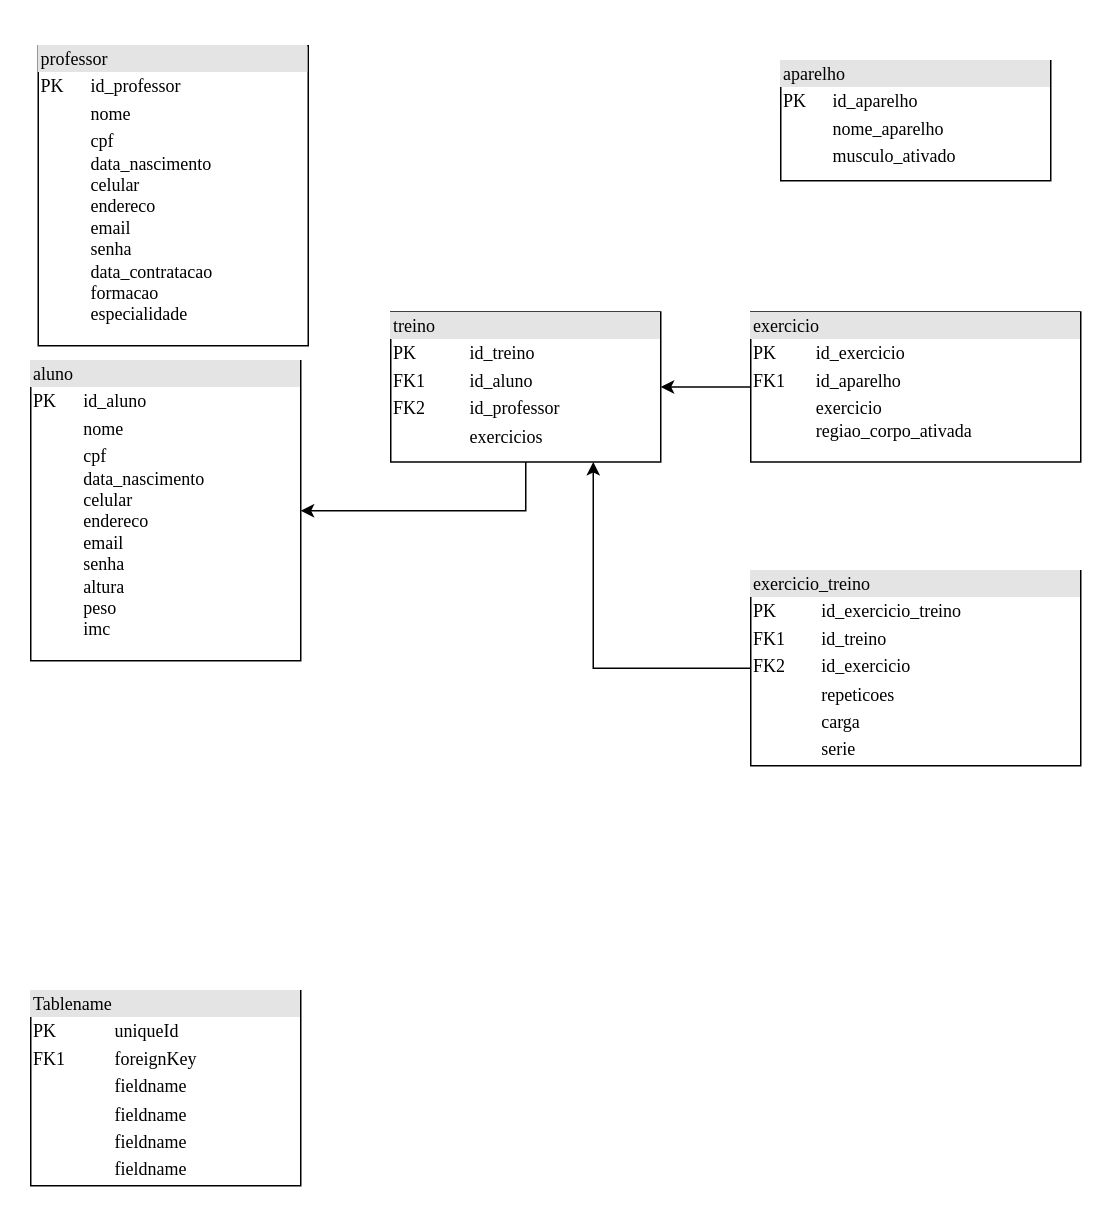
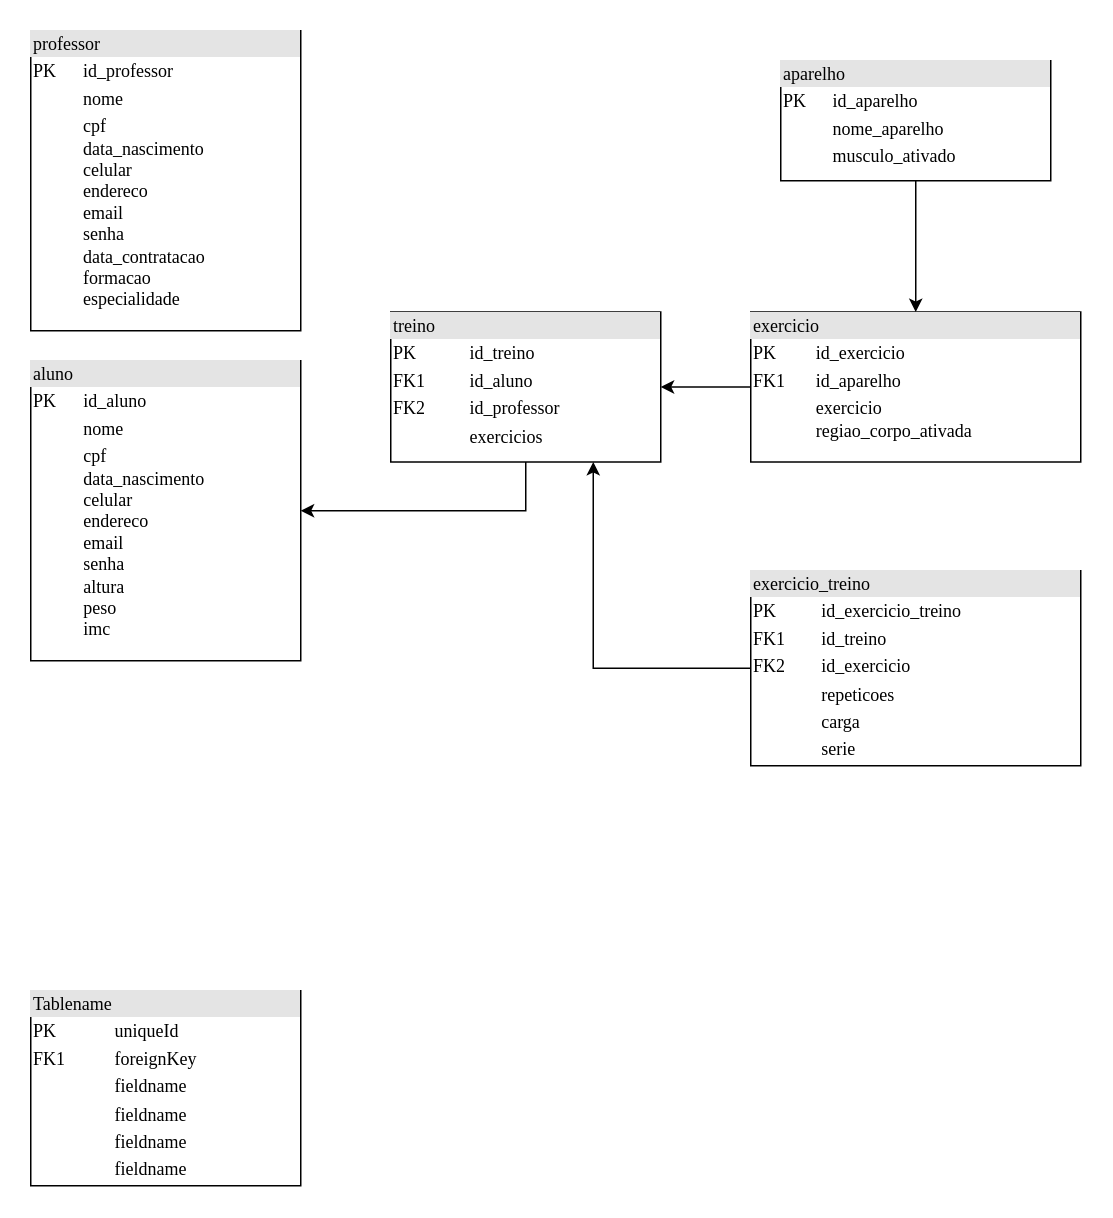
  <mxCell id="0" />
  <mxCell id="1" parent="0" />
- <mxCell id="2" value="&lt;div style=&quot;box-sizing:border-box;width:100%;background:#e4e4e4;padding:2px;&quot;&gt;professor&lt;/div&gt;&lt;table style=&quot;width:100%;font-size:1em;&quot; cellpadding=&quot;2&quot; cellspacing=&quot;0&quot;&gt;&lt;tbody&gt;&lt;tr&gt;&lt;td&gt;PK&lt;/td&gt;&lt;td&gt;id_professor&lt;br&gt;&lt;/td&gt;&lt;/tr&gt;&lt;tr&gt;&lt;td&gt;&lt;/td&gt;&lt;td&gt;nome&lt;/td&gt;&lt;/tr&gt;&lt;tr&gt;&lt;td&gt;&lt;/td&gt;&lt;td&gt;cpf&lt;br&gt;data_nascimento&lt;br&gt;celular&lt;br&gt;endereco&lt;br&gt;email&lt;br&gt;senha&lt;br&gt;data_contratacao&lt;br&gt;formacao&lt;br&gt;especialidade&lt;br&gt;&lt;/td&gt;&lt;/tr&gt;&lt;/tbody&gt;&lt;/table&gt;" style="verticalAlign=top;align=left;overflow=fill;html=1;rounded=0;shadow=0;comic=0;labelBackgroundColor=none;strokeWidth=1;fontFamily=Verdana;fontSize=12" parent="1" vertex="1"><mxGeometry x="25" y="30" width="180" height="200" as="geometry" /></mxCell>
+ <mxCell id="2" value="&lt;div style=&quot;box-sizing:border-box;width:100%;background:#e4e4e4;padding:2px;&quot;&gt;professor&lt;/div&gt;&lt;table style=&quot;width:100%;font-size:1em;&quot; cellpadding=&quot;2&quot; cellspacing=&quot;0&quot;&gt;&lt;tbody&gt;&lt;tr&gt;&lt;td&gt;PK&lt;/td&gt;&lt;td&gt;id_professor&lt;br&gt;&lt;/td&gt;&lt;/tr&gt;&lt;tr&gt;&lt;td&gt;&lt;/td&gt;&lt;td&gt;nome&lt;/td&gt;&lt;/tr&gt;&lt;tr&gt;&lt;td&gt;&lt;/td&gt;&lt;td&gt;cpf&lt;br&gt;data_nascimento&lt;br&gt;celular&lt;br&gt;endereco&lt;br&gt;email&lt;br&gt;senha&lt;br&gt;data_contratacao&lt;br&gt;formacao&lt;br&gt;especialidade&lt;br&gt;&lt;/td&gt;&lt;/tr&gt;&lt;/tbody&gt;&lt;/table&gt;" style="verticalAlign=top;align=left;overflow=fill;html=1;rounded=0;shadow=0;comic=0;labelBackgroundColor=none;strokeWidth=1;fontFamily=Verdana;fontSize=12" parent="1" vertex="1"><mxGeometry x="20" y="20" width="180" height="200" as="geometry" /></mxCell>
  <mxCell id="3" value="&lt;div style=&quot;box-sizing: border-box ; width: 100% ; background: #e4e4e4 ; padding: 2px&quot;&gt;Tablename&lt;/div&gt;&lt;table style=&quot;width: 100% ; font-size: 1em&quot; cellpadding=&quot;2&quot; cellspacing=&quot;0&quot;&gt;&lt;tbody&gt;&lt;tr&gt;&lt;td&gt;PK&lt;/td&gt;&lt;td&gt;uniqueId&lt;/td&gt;&lt;/tr&gt;&lt;tr&gt;&lt;td&gt;FK1&lt;/td&gt;&lt;td&gt;foreignKey&lt;/td&gt;&lt;/tr&gt;&lt;tr&gt;&lt;td&gt;&lt;/td&gt;&lt;td&gt;fieldname&lt;/td&gt;&lt;/tr&gt;&lt;tr&gt;&lt;td&gt;&lt;br&gt;&lt;/td&gt;&lt;td&gt;fieldname&lt;br&gt;&lt;/td&gt;&lt;/tr&gt;&lt;tr&gt;&lt;td&gt;&lt;br&gt;&lt;/td&gt;&lt;td&gt;fieldname&lt;br&gt;&lt;/td&gt;&lt;/tr&gt;&lt;tr&gt;&lt;td&gt;&lt;br&gt;&lt;/td&gt;&lt;td&gt;fieldname&lt;br&gt;&lt;/td&gt;&lt;/tr&gt;&lt;/tbody&gt;&lt;/table&gt;" style="verticalAlign=top;align=left;overflow=fill;html=1;rounded=0;shadow=0;comic=0;labelBackgroundColor=none;strokeWidth=1;fontFamily=Verdana;fontSize=12" parent="1" vertex="1"><mxGeometry x="20" y="660" width="180" height="130" as="geometry" /></mxCell>
  <mxCell id="4" value="&lt;div style=&quot;box-sizing:border-box;width:100%;background:#e4e4e4;padding:2px;&quot;&gt;aluno&lt;/div&gt;&lt;table style=&quot;width:100%;font-size:1em;&quot; cellpadding=&quot;2&quot; cellspacing=&quot;0&quot;&gt;&lt;tbody&gt;&lt;tr&gt;&lt;td&gt;PK&lt;/td&gt;&lt;td&gt;id_aluno&lt;br&gt;&lt;/td&gt;&lt;/tr&gt;&lt;tr&gt;&lt;td&gt;&lt;/td&gt;&lt;td&gt;nome&lt;/td&gt;&lt;/tr&gt;&lt;tr&gt;&lt;td&gt;&lt;/td&gt;&lt;td&gt;cpf&lt;br&gt;data_nascimento&lt;br&gt;celular&lt;br&gt;endereco&lt;br&gt;email&lt;br&gt;senha&lt;br&gt;altura&lt;br&gt;peso&lt;br&gt;imc&lt;br&gt;&lt;/td&gt;&lt;/tr&gt;&lt;/tbody&gt;&lt;/table&gt;" style="verticalAlign=top;align=left;overflow=fill;html=1;rounded=0;shadow=0;comic=0;labelBackgroundColor=none;strokeWidth=1;fontFamily=Verdana;fontSize=12" vertex="1" parent="1"><mxGeometry x="20" y="240" width="180" height="200" as="geometry" /></mxCell>
+ <mxCell id="5" style="edgeStyle=orthogonalEdgeStyle;rounded=0;orthogonalLoop=1;jettySize=auto;html=1;entryX=0.5;entryY=0;entryDx=0;entryDy=0;" edge="1" parent="1" source="6" target="8"><mxGeometry relative="1" as="geometry" /></mxCell>
  <mxCell id="6" value="&lt;div style=&quot;box-sizing:border-box;width:100%;background:#e4e4e4;padding:2px;&quot;&gt;aparelho&lt;/div&gt;&lt;table style=&quot;width:100%;font-size:1em;&quot; cellpadding=&quot;2&quot; cellspacing=&quot;0&quot;&gt;&lt;tbody&gt;&lt;tr&gt;&lt;td&gt;PK&lt;/td&gt;&lt;td&gt;id_aparelho&lt;br&gt;&lt;/td&gt;&lt;/tr&gt;&lt;tr&gt;&lt;td&gt;&lt;/td&gt;&lt;td&gt;nome_aparelho&lt;/td&gt;&lt;/tr&gt;&lt;tr&gt;&lt;td&gt;&lt;/td&gt;&lt;td&gt;musculo_ativado&lt;br&gt;&lt;/td&gt;&lt;/tr&gt;&lt;/tbody&gt;&lt;/table&gt;" style="verticalAlign=top;align=left;overflow=fill;html=1;rounded=0;shadow=0;comic=0;labelBackgroundColor=none;strokeWidth=1;fontFamily=Verdana;fontSize=12" vertex="1" parent="1"><mxGeometry x="520" y="40" width="180" height="80" as="geometry" /></mxCell>
  <mxCell id="7" style="edgeStyle=orthogonalEdgeStyle;rounded=0;orthogonalLoop=1;jettySize=auto;html=1;entryX=1;entryY=0.5;entryDx=0;entryDy=0;" edge="1" parent="1" source="8" target="10"><mxGeometry relative="1" as="geometry" /></mxCell>
  <mxCell id="8" value="&lt;div style=&quot;box-sizing:border-box;width:100%;background:#e4e4e4;padding:2px;&quot;&gt;exercicio&lt;/div&gt;&lt;table style=&quot;width:100%;font-size:1em;&quot; cellpadding=&quot;2&quot; cellspacing=&quot;0&quot;&gt;&lt;tbody&gt;&lt;tr&gt;&lt;td&gt;PK&lt;/td&gt;&lt;td&gt;id_exercicio&lt;br&gt;&lt;/td&gt;&lt;/tr&gt;&lt;tr&gt;&lt;td&gt;FK1&lt;/td&gt;&lt;td&gt;id_aparelho&lt;/td&gt;&lt;/tr&gt;&lt;tr&gt;&lt;td&gt;&lt;/td&gt;&lt;td&gt;exercicio&lt;br&gt;regiao_corpo_ativada&lt;/td&gt;&lt;/tr&gt;&lt;/tbody&gt;&lt;/table&gt;" style="verticalAlign=top;align=left;overflow=fill;html=1;rounded=0;shadow=0;comic=0;labelBackgroundColor=none;strokeWidth=1;fontFamily=Verdana;fontSize=12" vertex="1" parent="1"><mxGeometry x="500" y="207.5" width="220" height="100" as="geometry" /></mxCell>
  <mxCell id="9" style="edgeStyle=orthogonalEdgeStyle;rounded=0;orthogonalLoop=1;jettySize=auto;html=1;exitX=0.5;exitY=1;exitDx=0;exitDy=0;" edge="1" parent="1" source="10" target="4"><mxGeometry relative="1" as="geometry" /></mxCell>
  <mxCell id="10" value="&lt;div style=&quot;box-sizing:border-box;width:100%;background:#e4e4e4;padding:2px;&quot;&gt;treino&lt;/div&gt;&lt;table style=&quot;width:100%;font-size:1em;&quot; cellpadding=&quot;2&quot; cellspacing=&quot;0&quot;&gt;&lt;tbody&gt;&lt;tr&gt;&lt;td&gt;PK&lt;/td&gt;&lt;td&gt;id_treino&lt;br&gt;&lt;/td&gt;&lt;/tr&gt;&lt;tr&gt;&lt;td&gt;FK1&lt;/td&gt;&lt;td&gt;id_aluno&lt;/td&gt;&lt;/tr&gt;&lt;tr&gt;&lt;td&gt;FK2&lt;/td&gt;&lt;td&gt;id_professor&lt;br&gt;&lt;/td&gt;&lt;/tr&gt;&lt;tr&gt;&lt;td&gt;&lt;br&gt;&lt;/td&gt;&lt;td&gt;exercicios&lt;/td&gt;&lt;/tr&gt;&lt;tr&gt;&lt;td&gt;&lt;br&gt;&lt;/td&gt;&lt;td&gt;&lt;br&gt;&lt;/td&gt;&lt;/tr&gt;&lt;tr&gt;&lt;td&gt;&lt;br&gt;&lt;/td&gt;&lt;td&gt;&lt;br&gt;&lt;/td&gt;&lt;/tr&gt;&lt;tr&gt;&lt;td&gt;&lt;br&gt;&lt;/td&gt;&lt;td&gt;&lt;br&gt;&lt;/td&gt;&lt;/tr&gt;&lt;tr&gt;&lt;td&gt;&lt;br&gt;&lt;/td&gt;&lt;td&gt;&lt;br&gt;&lt;/td&gt;&lt;/tr&gt;&lt;tr&gt;&lt;td&gt;&lt;br&gt;&lt;/td&gt;&lt;td&gt;&lt;br&gt;&lt;/td&gt;&lt;/tr&gt;&lt;/tbody&gt;&lt;/table&gt;" style="verticalAlign=top;align=left;overflow=fill;html=1;rounded=0;shadow=0;comic=0;labelBackgroundColor=none;strokeWidth=1;fontFamily=Verdana;fontSize=12" vertex="1" parent="1"><mxGeometry x="260" y="207.5" width="180" height="100" as="geometry" /></mxCell>
  <mxCell id="11" style="edgeStyle=orthogonalEdgeStyle;rounded=0;orthogonalLoop=1;jettySize=auto;html=1;entryX=0.75;entryY=1;entryDx=0;entryDy=0;" edge="1" parent="1" source="12" target="10"><mxGeometry relative="1" as="geometry" /></mxCell>
  <mxCell id="12" value="&lt;div style=&quot;box-sizing: border-box ; width: 100% ; background: #e4e4e4 ; padding: 2px&quot;&gt;exercicio_treino&lt;/div&gt;&lt;table style=&quot;width: 100% ; font-size: 1em&quot; cellpadding=&quot;2&quot; cellspacing=&quot;0&quot;&gt;&lt;tbody&gt;&lt;tr&gt;&lt;td&gt;PK&lt;/td&gt;&lt;td&gt;id_exercicio_treino&lt;/td&gt;&lt;/tr&gt;&lt;tr&gt;&lt;td&gt;FK1&lt;/td&gt;&lt;td&gt;id_treino&lt;/td&gt;&lt;/tr&gt;&lt;tr&gt;&lt;td&gt;FK2&lt;/td&gt;&lt;td&gt;id_exercicio&lt;/td&gt;&lt;/tr&gt;&lt;tr&gt;&lt;td&gt;&lt;br&gt;&lt;/td&gt;&lt;td&gt;repeticoes&lt;br&gt;&lt;/td&gt;&lt;/tr&gt;&lt;tr&gt;&lt;td&gt;&lt;br&gt;&lt;/td&gt;&lt;td&gt;carga&lt;br&gt;&lt;/td&gt;&lt;/tr&gt;&lt;tr&gt;&lt;td&gt;&lt;br&gt;&lt;/td&gt;&lt;td&gt;serie&lt;br&gt;&lt;/td&gt;&lt;/tr&gt;&lt;/tbody&gt;&lt;/table&gt;" style="verticalAlign=top;align=left;overflow=fill;html=1;rounded=0;shadow=0;comic=0;labelBackgroundColor=none;strokeWidth=1;fontFamily=Verdana;fontSize=12" vertex="1" parent="1"><mxGeometry x="500" y="380" width="220" height="130" as="geometry" /></mxCell>
